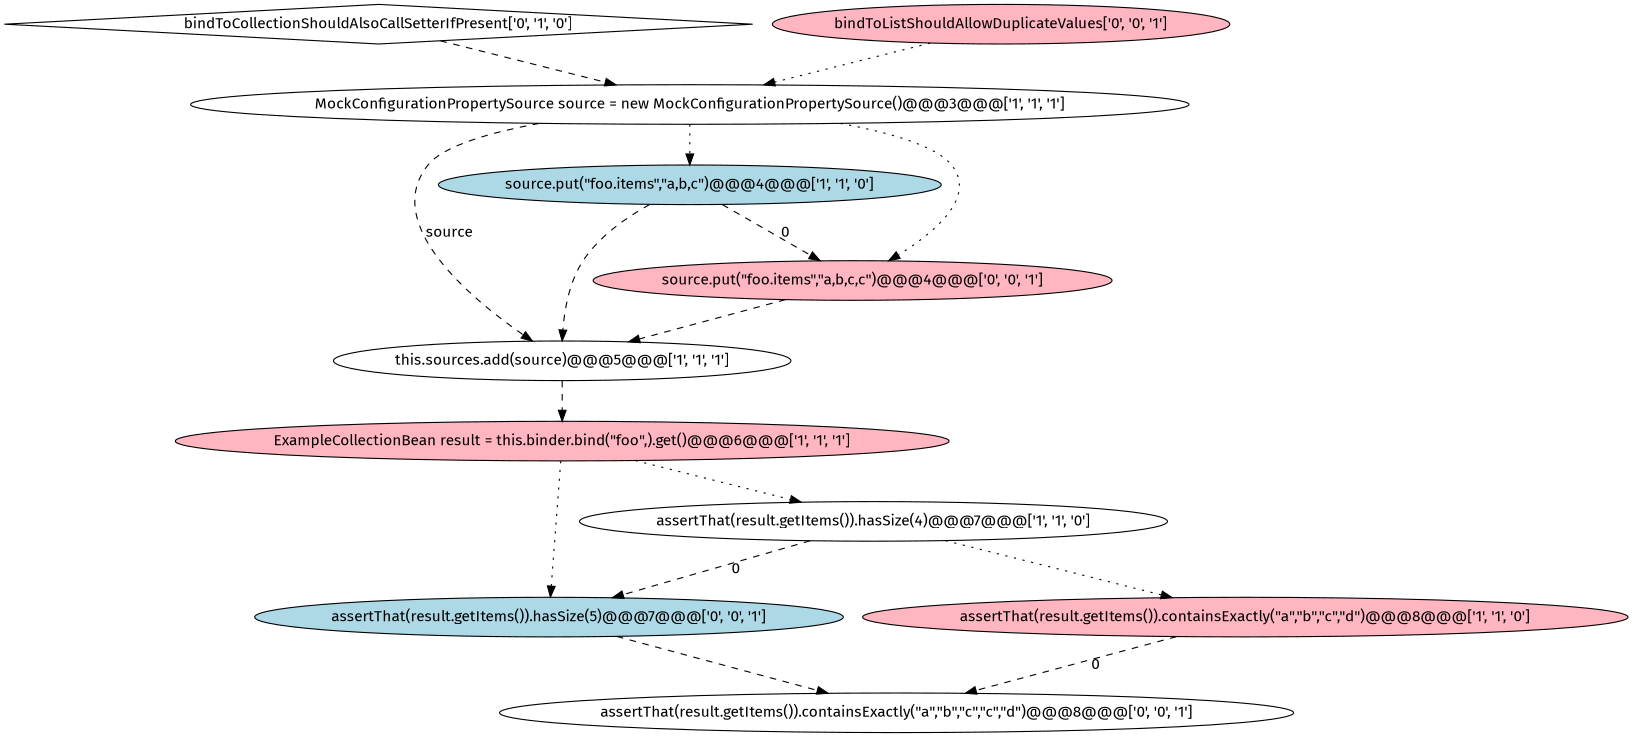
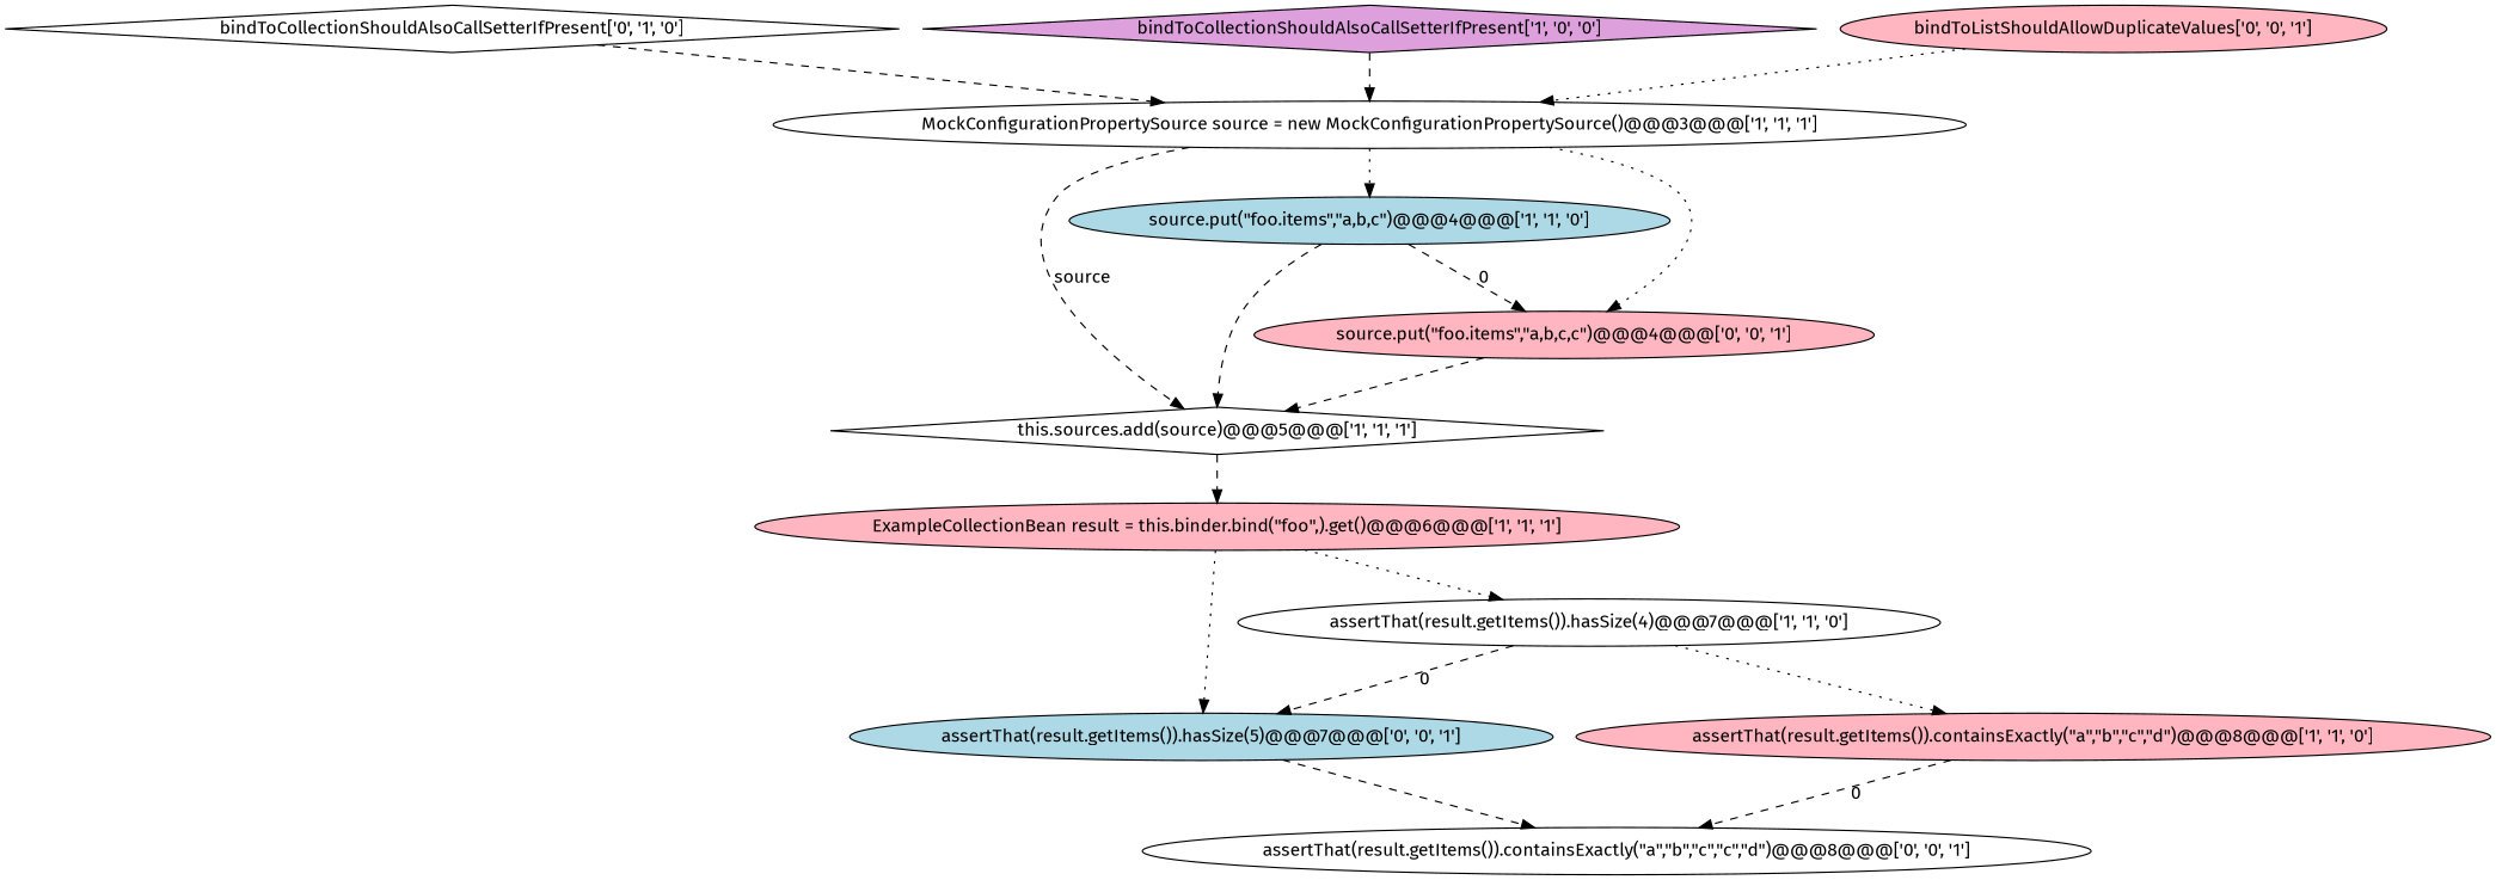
  digraph {
    fontname="Fira Sans"
    node [fillcolor=white fontname="Fira Sans" shape=ellipse style=filled]
    edge [fontname="Fira Sans" style=dashed]
    n1 [label="bindToCollectionShouldAlsoCallSetterIfPresent['0', '1', '0']" shape=diamond]
    n2 [label="MockConfigurationPropertySource source = new MockConfigurationPropertySource()@@@3@@@['1', '1', '1']"]
    n3 [fillcolor=lightblue label="source.put(\"foo.items\",\"a,b,c\")@@@4@@@['1', '1', '0']"]
-   n4 [label="this.sources.add(source)@@@5@@@['1', '1', '1']"]
+   n4 [label="this.sources.add(source)@@@5@@@['1', '1', '1']" shape=diamond]
    n5 [fillcolor=lightpink label="source.put(\"foo.items\",\"a,b,c,c\")@@@4@@@['0', '0', '1']"]
    n6 [label="assertThat(result.getItems()).containsExactly(\"a\",\"b\",\"c\",\"c\",\"d\")@@@8@@@['0', '0', '1']"]
    n7 [fillcolor=lightpink label="ExampleCollectionBean result = this.binder.bind(\"foo\",).get()@@@6@@@['1', '1', '1']"]
    n8 [fillcolor=lightblue label="assertThat(result.getItems()).hasSize(5)@@@7@@@['0', '0', '1']"]
    n9 [label="assertThat(result.getItems()).hasSize(4)@@@7@@@['1', '1', '0']"]
+   n10 [fillcolor=plum label="bindToCollectionShouldAlsoCallSetterIfPresent['1', '0', '0']" shape=diamond]
    n11 [fillcolor=lightpink label="assertThat(result.getItems()).containsExactly(\"a\",\"b\",\"c\",\"d\")@@@8@@@['1', '1', '0']"]
    n12 [fillcolor=lightpink label="bindToListShouldAllowDuplicateValues['0', '0', '1']"]
    n1 -> n2
    n2 -> n3 [style=dotted]
    n2 -> n4 [label=source]
    n2 -> n5 [style=dotted]
    n3 -> n4
    n3 -> n5 [label=0]
    n4 -> n7
    n5 -> n4
    n7 -> n8 [style=dotted]
    n7 -> n9 [style=dotted]
    n8 -> n6
    n9 -> n8 [label=0]
    n9 -> n11 [style=dotted]
+   n10 -> n2
    n11 -> n6 [label=0]
    n12 -> n2 [style=dotted]
  }
